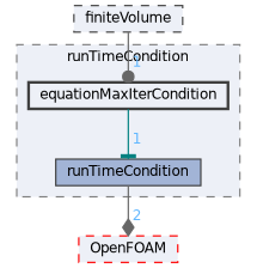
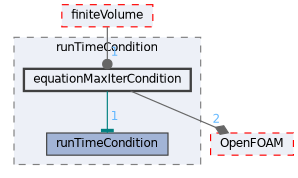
  digraph {
    compound=true
    node [color=grey25 fillcolor="#edf0f7" fontname=Helvetica fontsize=10 shape=box style="filled,dashed"]
    edge [color=gray40 fontcolor=steelblue1 fontname=Helvetica fontsize=10 headlabel=1 labeldistance=1.5 labelfontname=Helvetica labelfontsize=10]
    n1 [fillcolor="#a2b4d6" height=0.2 label=runTimeCondition style=filled width=0.4]
    n2 [height=0.2 label=equationMaxIterCondition style="filled,bold" width=0.4]
    n3 [color=red height=0.2 label=OpenFOAM width=0.4]
-   n4 [height=0.2 label=finiteVolume width=0.4]
+   n4 [color=red height=0.2 label=finiteVolume width=0.4]
    subgraph cluster_1 {
      bgcolor="#edf0f7"
      fontname=Helvetica
      fontsize=10
      label=runTimeCondition
      pencolor=grey50
      style="filled,dashed"
      n1
      n2
    }
    n2 -> n1 [arrowhead=tee color=teal]
-   n1 -> n3 [arrowhead=diamond headlabel=2]
+   n2 -> n3 [arrowhead=diamond headlabel=2]
    n4 -> n2 [arrowhead=dot]
  }
